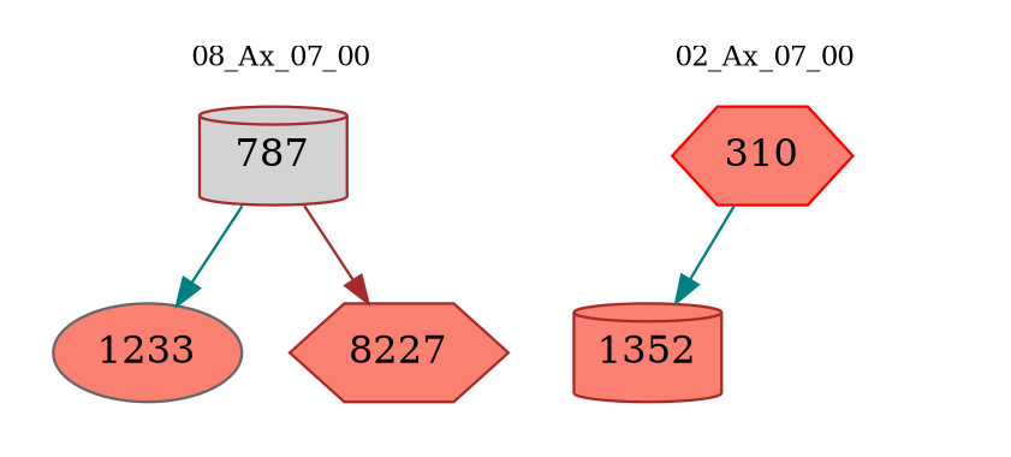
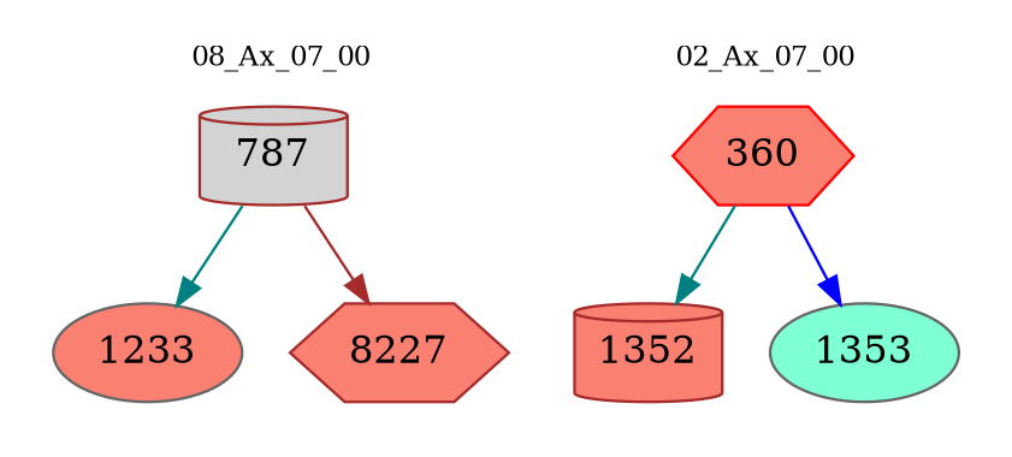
  digraph {
    node [color=brown fillcolor=salmon shape=cylinder style=filled]
    edge [color=teal]
    n1 [fillcolor=lightgrey label=787]
    n2 [color=gray40 label=1233 shape=ellipse]
    n3 [label=8227 shape=hexagon]
-   n4 [color=red label=310 shape=hexagon]
+   n4 [color=red label=360 shape=hexagon]
    n5 [label=1352]
+   n6 [color=gray40 fillcolor=aquamarine label=1353 shape=ellipse]
    subgraph cluster_1 {
      color=white
      fontsize=10
      label="08_Ax_07_00"
      n1
      n2
      n3
    }
    subgraph cluster_2 {
      color=white
      fontsize=10
      label="02_Ax_07_00"
      n4
      n5
+     n6
    }
    n1 -> n2
    n1 -> n3 [color=brown]
    n4 -> n5
+   n4 -> n6 [color=blue]
  }
